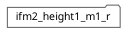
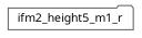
  digraph {
    rankdir=LR
    fontname="Noto Sans"
-   n1 [color=grey40 fillcolor=white fontname="Noto Sans" fontsize=10 height=0.2 label=ifm2_height1_m1_r shape=folder style=filled width=0.4]
+   n1 [color=grey40 fillcolor=white fontname="Noto Sans" fontsize=10 height=0.2 label=ifm2_height5_m1_r shape=folder style=filled width=0.4]
  }
